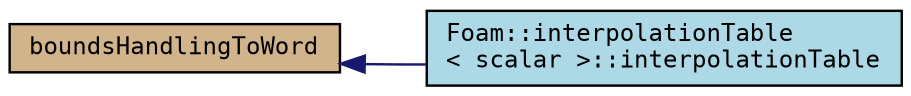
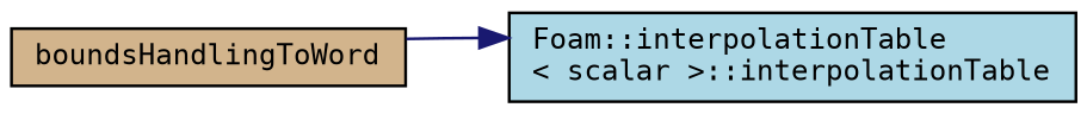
  digraph {
    rankdir=LR
    fontname="DejaVu Sans Mono"
    node [color=black fontname="DejaVu Sans Mono" fontsize=10 shape=record style=filled]
    n1 [fillcolor=tan fontcolor=black height=0.2 label=boundsHandlingToWord width=0.4]
    n2 [height=0.2 label="Foam::interpolationTable\l\< scalar \>::interpolationTable" width=0.4 fillcolor=lightblue]
-   n1 -> n2 [color=midnightblue dir=back fontname="DejaVu Sans Mono" fontsize=10 labelfontname=Helvetica labelfontsize=10 style=solid]
+   n2 -> n1 [color=midnightblue dir=back fontname="DejaVu Sans Mono" fontsize=10 labelfontname=Helvetica labelfontsize=10 style=solid]
  }
